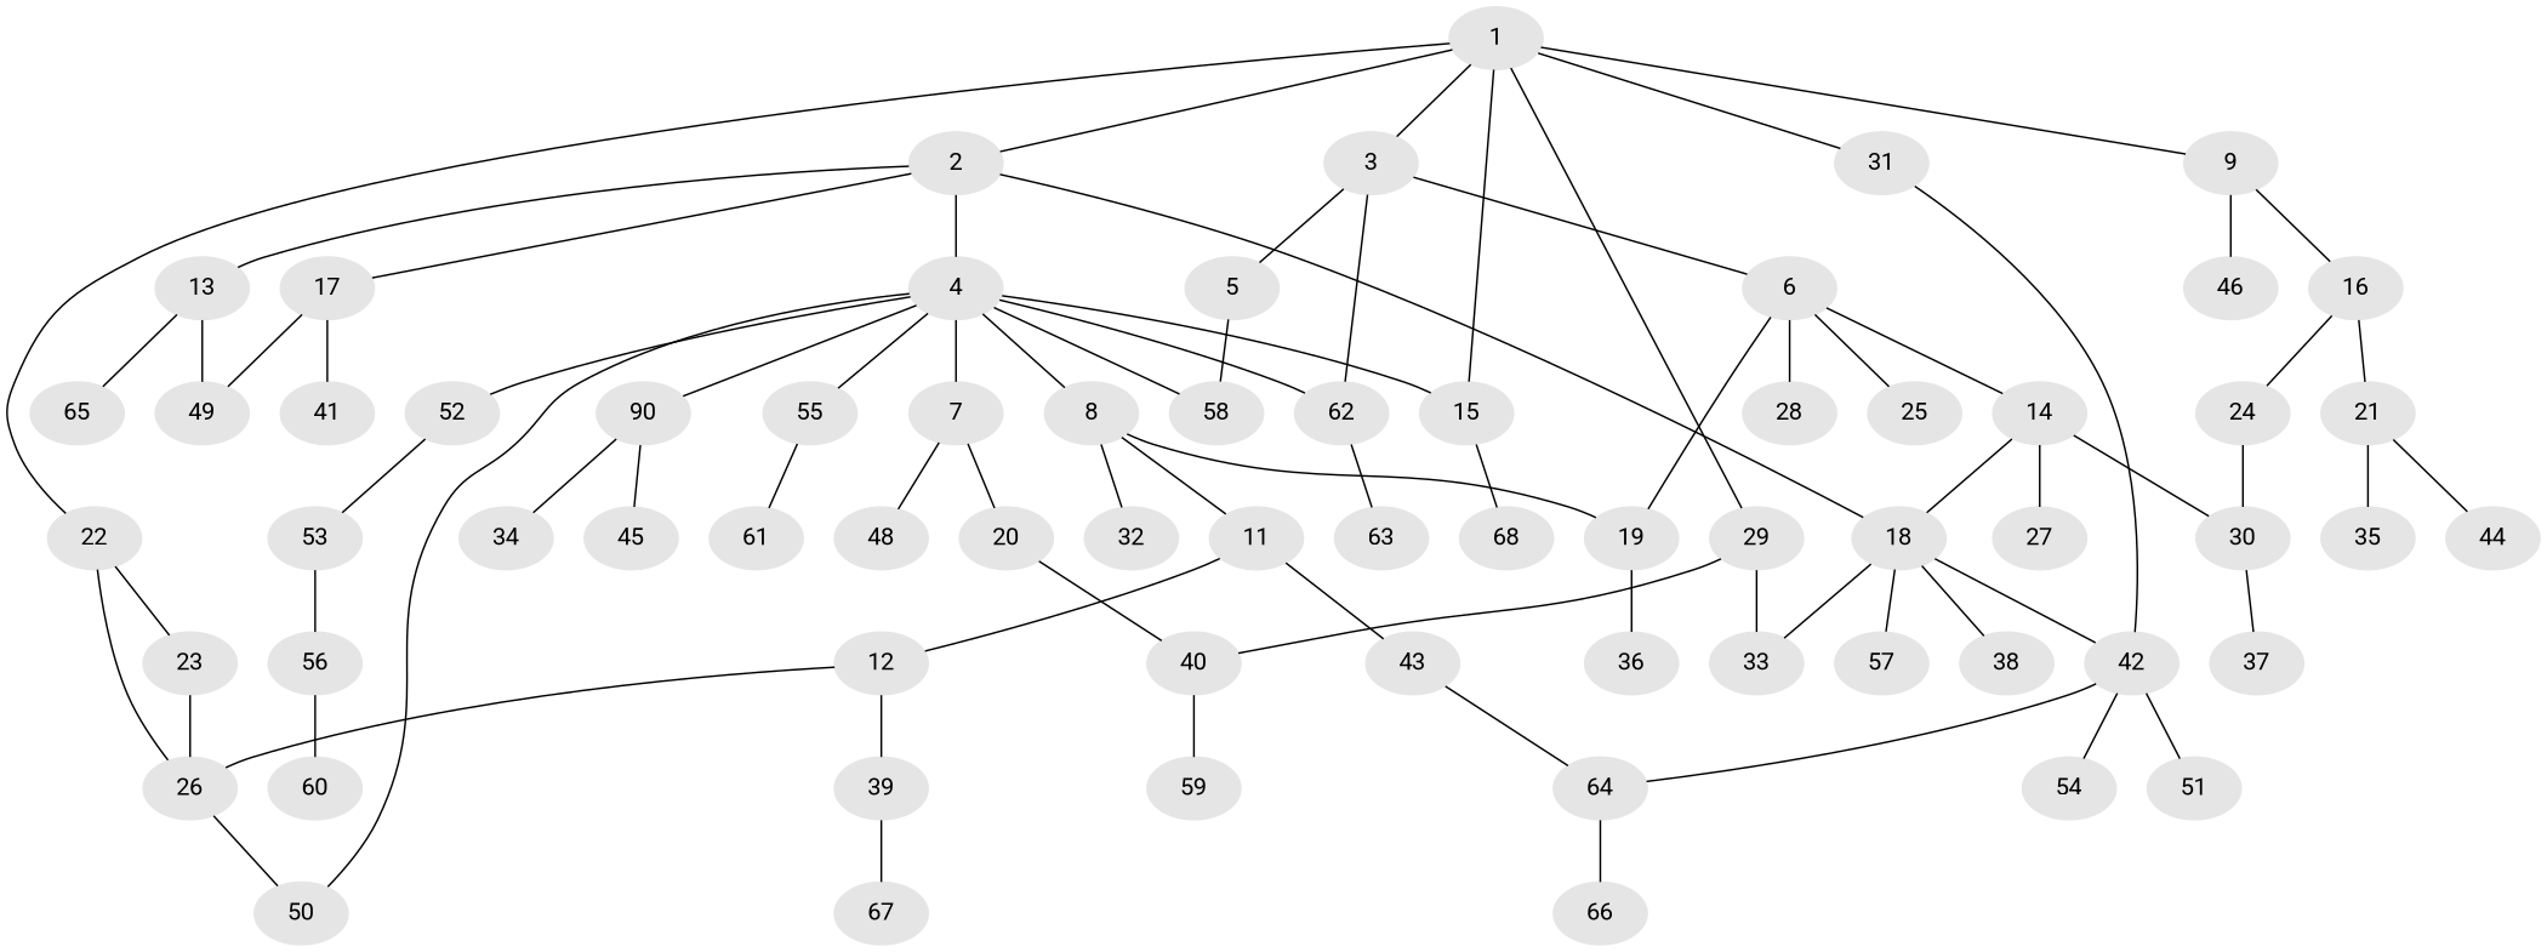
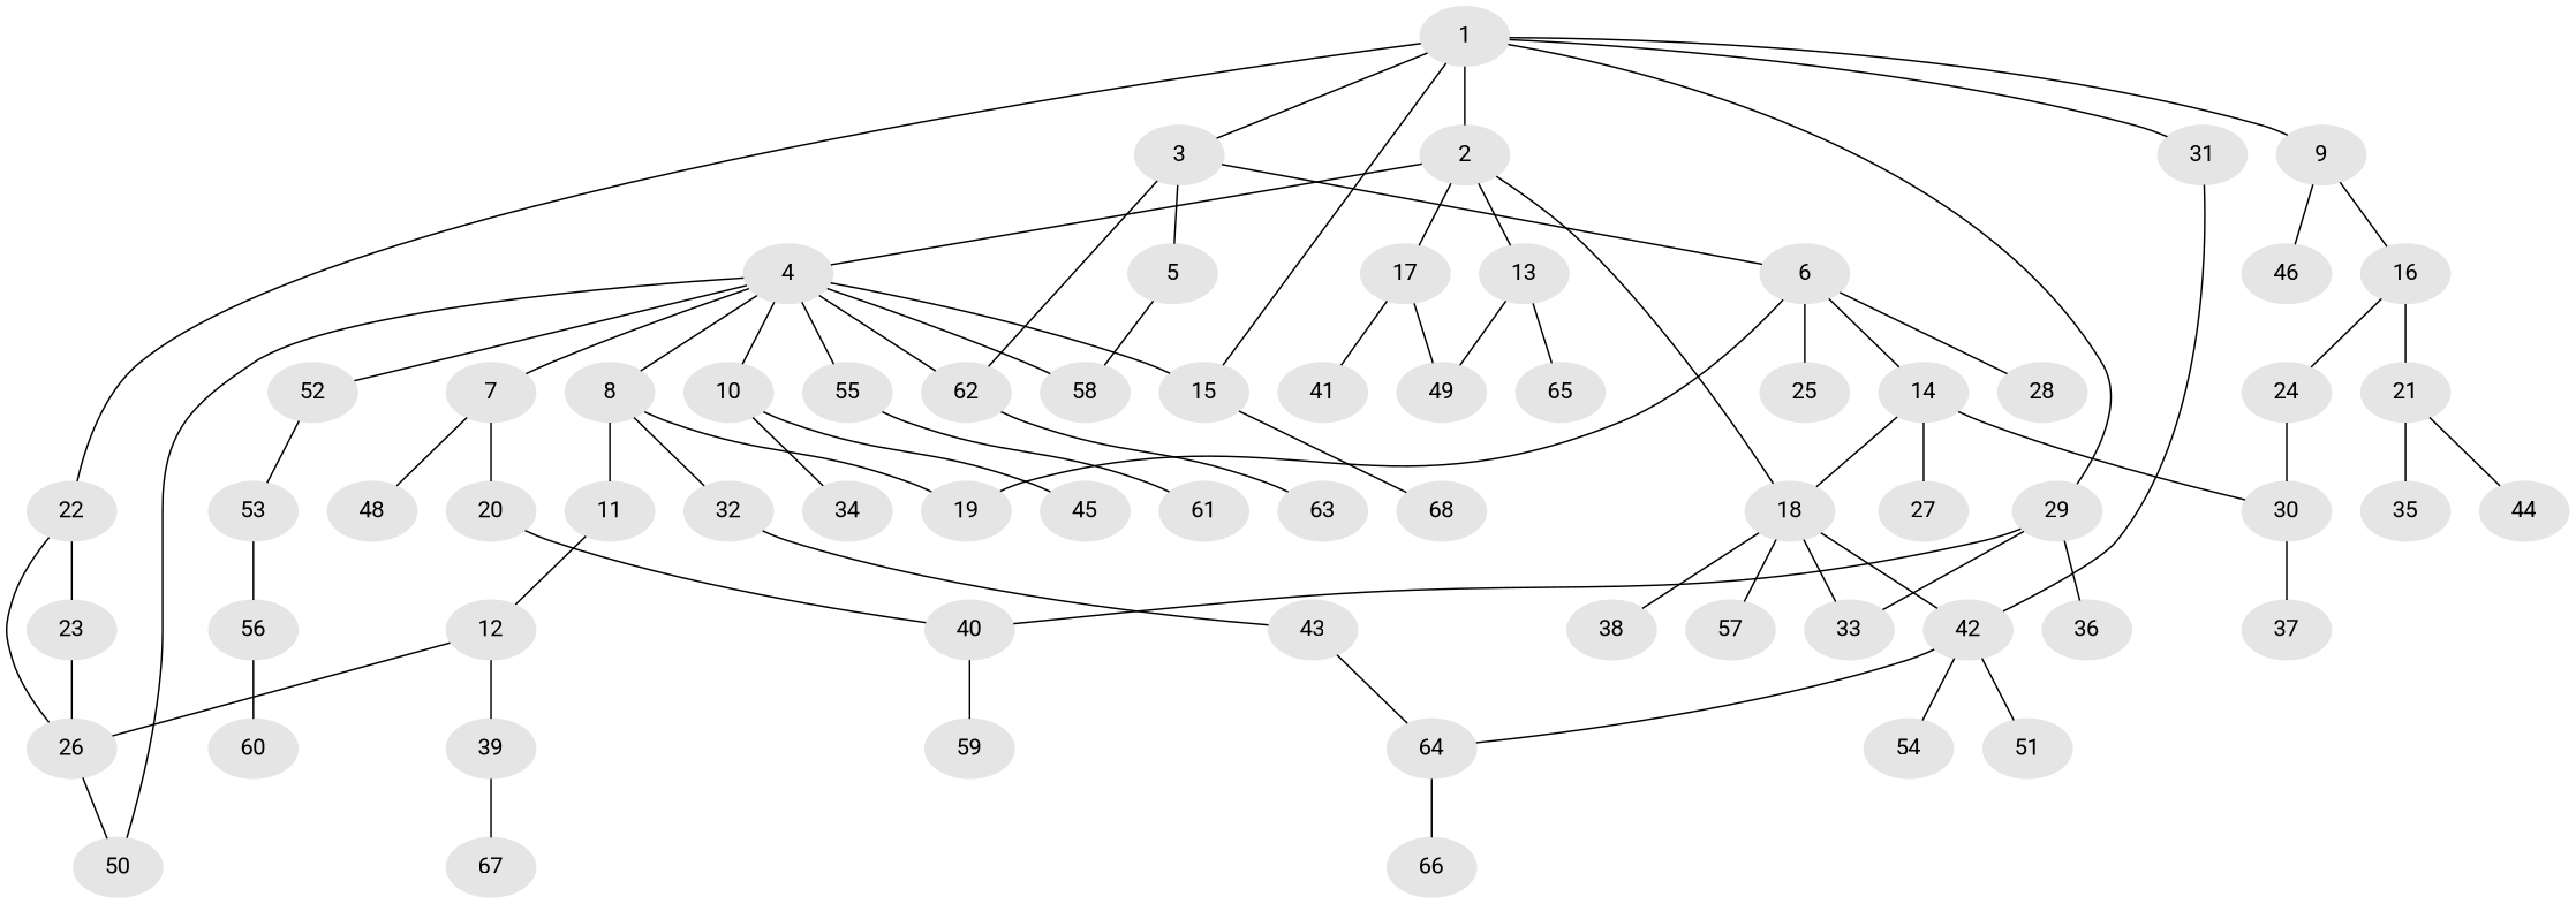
  graph {
    fontname=Roboto
    node [color=gray90 fontname=Roboto style=filled]
    edge [fontname=Roboto]
    1
    2
    3
    9
    15
    22
    29
    31
    4
    13
    17
    18
    5
    6
    62
    16
    46
    68
    26
    23
    33
    40
    42
    7
    8
-   10 [label=90]
+   10
    50
    52
    55
    58
    49
    65
    41
    38
    57
    14
    19
    25
    28
    63
    20
    48
    11
    32
    34
    45
    53
    61
    27
    30
    36
    12
    43
    21
    24
    39
    64
    67
    37
    35
    44
    51
    54
    59
    66
    56
    60
    1 -- 2
    1 -- 3
    1 -- 9
    1 -- 15
    1 -- 22
    1 -- 29
    1 -- 31
    2 -- 4
    2 -- 13
    2 -- 17
    2 -- 18
    3 -- 5
    3 -- 6
    3 -- 62
    9 -- 16
    9 -- 46
    15 -- 68
    22 -- 26
    22 -- 23
    29 -- 33
    29 -- 40
    31 -- 42
    4 -- 15
    4 -- 62
    4 -- 7
    4 -- 8
    4 -- 10
    4 -- 50
    4 -- 52
    4 -- 55
    4 -- 58
    13 -- 49
    13 -- 65
    17 -- 49
    17 -- 41
    18 -- 33
    18 -- 42
    18 -- 38
    18 -- 57
    5 -- 58
    6 -- 14
    6 -- 19
    6 -- 25
    6 -- 28
    62 -- 63
    16 -- 21
    16 -- 24
    26 -- 50
    23 -- 26
    40 -- 59
    42 -- 64
    42 -- 51
    42 -- 54
    7 -- 20
    7 -- 48
    8 -- 19
    8 -- 11
    8 -- 32
    10 -- 34
    10 -- 45
    52 -- 53
    55 -- 61
    14 -- 18
    14 -- 27
    14 -- 30
-   19 -- 36
+   29 -- 36
    20 -- 40
    11 -- 12
-   11 -- 43
+   32 -- 43
    53 -- 56
    30 -- 37
    12 -- 26
    12 -- 39
    43 -- 64
    21 -- 35
    21 -- 44
    24 -- 30
    39 -- 67
    64 -- 66
    56 -- 60
  }
